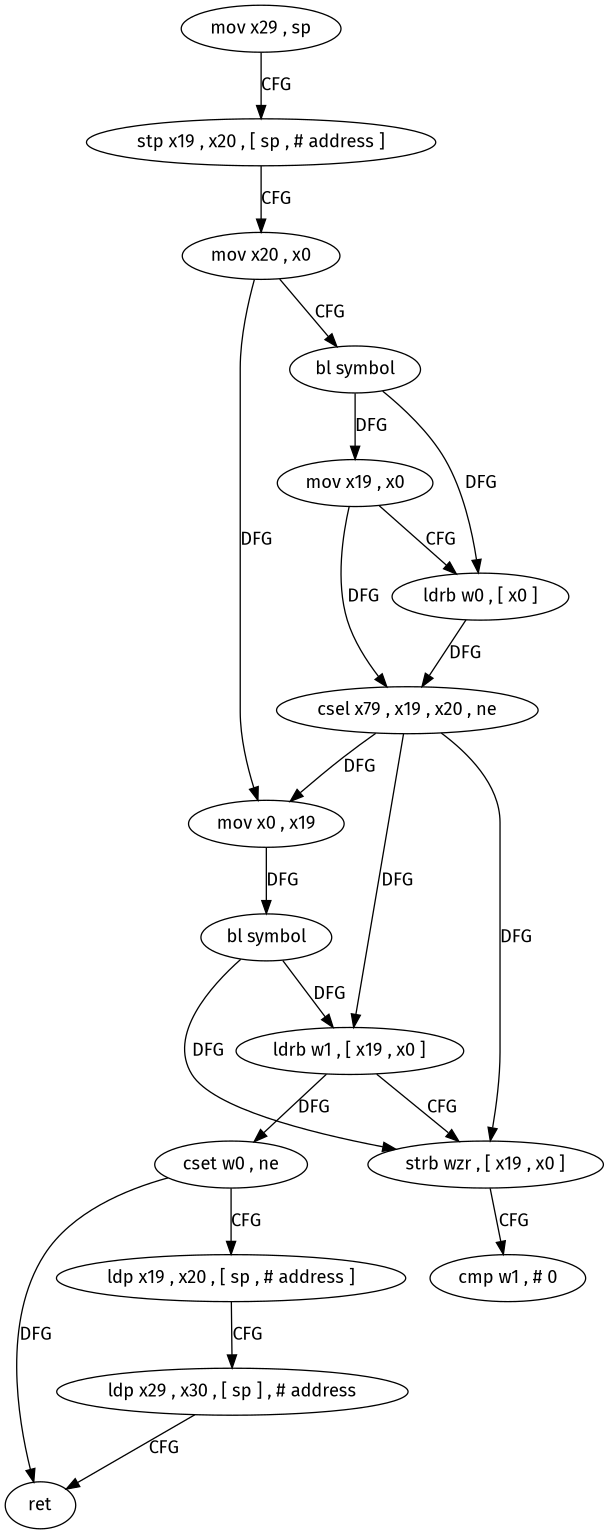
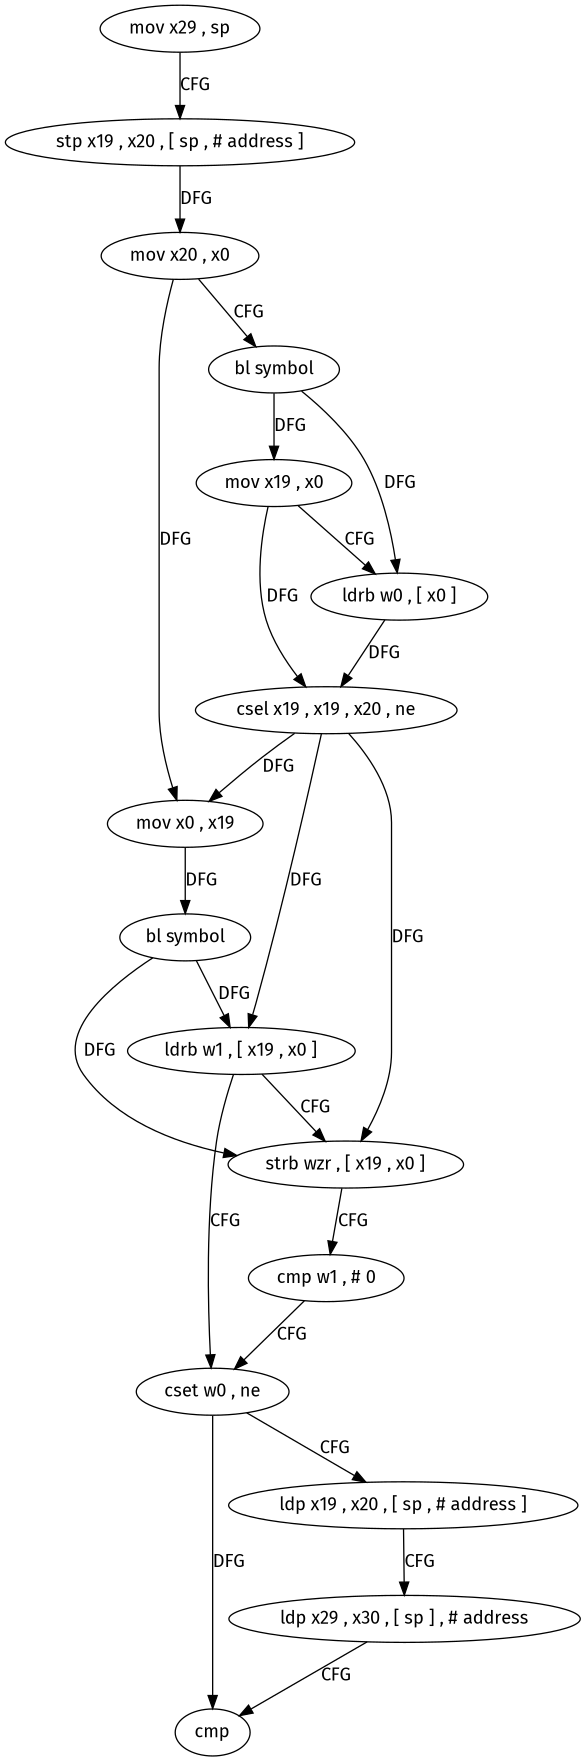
  digraph {
    fontname="Fira Sans"
    node [fontname="Fira Sans"]
    edge [fontname="Fira Sans"]
    n1 [label="mov x29 , sp"]
    n2 [label="stp x19 , x20 , [ sp , # address ]"]
    n3 [label="mov x20 , x0"]
    n4 [label="bl symbol"]
    n5 [label="mov x0 , x19"]
    n6 [label="mov x19 , x0"]
    n7 [label="ldrb w0 , [ x0 ]"]
-   n8 [label="csel x79 , x19 , x20 , ne"]
+   n8 [label="csel x19 , x19 , x20 , ne"]
    n9 [label="ldrb w1 , [ x19 , x0 ]"]
    n10 [label="strb wzr , [ x19 , x0 ]"]
    n11 [label="bl symbol"]
    n12 [label="cset w0 , ne"]
    n13 [label="cmp w1 , # 0"]
    n14 [label="ldp x19 , x20 , [ sp , # address ]"]
-   n15 [label=ret]
+   n15 [label=cmp]
    n16 [label="ldp x29 , x30 , [ sp ] , # address"]
    n1 -> n2 [label=CFG]
-   n2 -> n3 [label=CFG]
+   n2 -> n3 [label=DFG]
    n3 -> n4 [label=CFG]
    n3 -> n5 [label=DFG]
    n4 -> n6 [label=DFG]
    n4 -> n7 [label=DFG]
    n5 -> n11 [label=DFG]
    n6 -> n7 [label=CFG]
    n6 -> n8 [label=DFG]
    n7 -> n8 [label=DFG]
    n8 -> n5 [label=DFG]
    n8 -> n9 [label=DFG]
    n8 -> n10 [label=DFG]
    n9 -> n10 [label=CFG]
-   n9 -> n12 [label=DFG]
+   n9 -> n12 [label=CFG]
    n10 -> n13 [label=CFG]
    n11 -> n9 [label=DFG]
    n11 -> n10 [label=DFG]
    n12 -> n14 [label=CFG]
    n12 -> n15 [label=DFG]
+   n13 -> n12 [label=CFG]
    n14 -> n16 [label=CFG]
    n16 -> n15 [label=CFG]
  }
